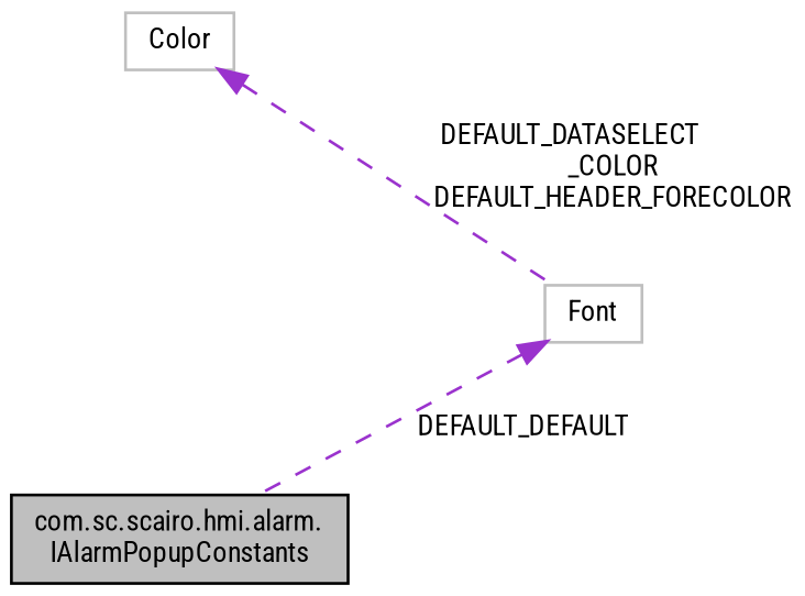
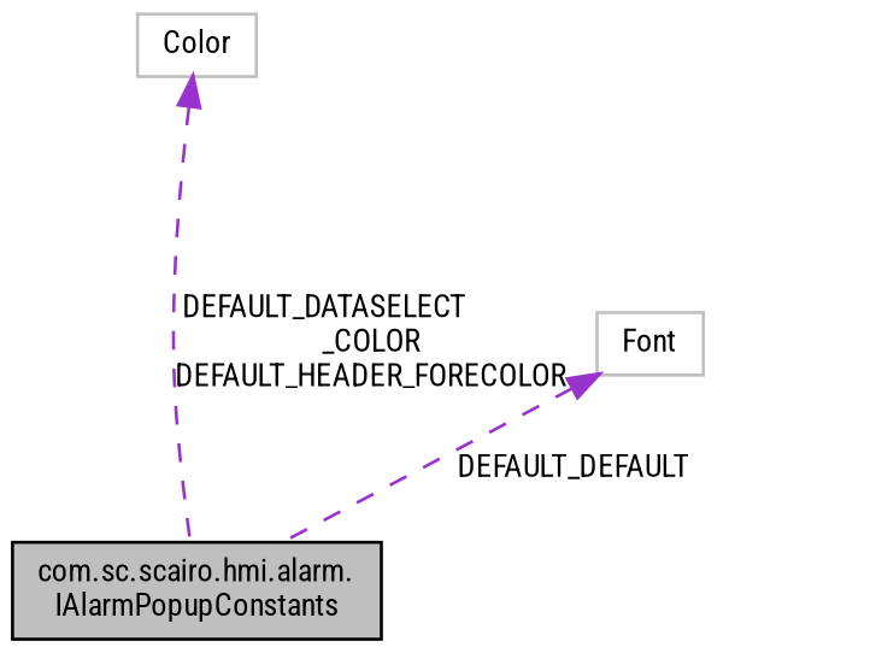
  digraph {
    fontname="Roboto Condensed"
    node [color=grey75 fillcolor=white fontname="Roboto Condensed" fontsize=10 shape=record style=filled]
    edge [color=darkorchid3 dir=back fontname="Roboto Condensed" fontsize=10 labelfontname=Helvetica labelfontsize=10 style=dashed]
    n1 [color=black fillcolor=grey75 fontcolor=black height=0.2 label="com.sc.scairo.hmi.alarm.\lIAlarmPopupConstants" width=0.4]
    n2 [height=0.2 label=Color width=0.4]
    n3 [height=0.2 label=Font width=0.4]
-   n2 -> n3 [label=" DEFAULT_DATASELECT\l_COLOR\nDEFAULT_HEADER_FORECOLOR"]
+   n2 -> n1 [label=" DEFAULT_DATASELECT\l_COLOR\nDEFAULT_HEADER_FORECOLOR"]
    n3 -> n1 [label=" DEFAULT_DEFAULT"]
  }
